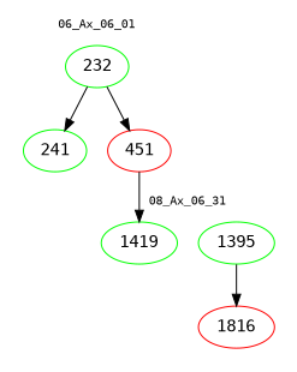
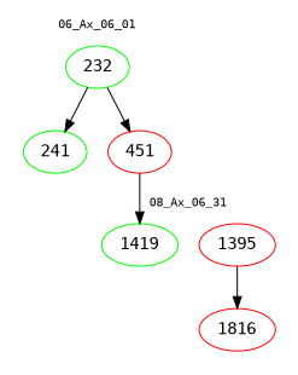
  digraph {
    fontname="DejaVu Sans Mono"
    node [color=green fontname="DejaVu Sans Mono"]
    edge [color=black fontname="DejaVu Sans Mono"]
    n1 [label=232]
    n2 [label=241]
    n3 [color=red label=451]
-   n4 [label=1395]
+   n4 [color=red label=1395]
    n5 [label=1419]
    n6 [color=red label=1816]
    subgraph cluster_1 {
      color=white
      fontsize=10
      label="06_Ax_06_01"
      n1
      n2
      n3
    }
    subgraph cluster_2 {
      color=white
      fontsize=10
      label="08_Ax_06_31"
      n4
      n5
      n6
    }
    n1 -> n2
    n1 -> n3
    n3 -> n5
    n4 -> n6
  }
